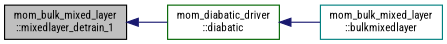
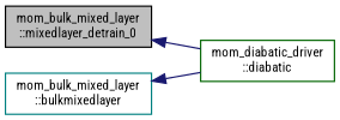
  digraph {
    fontname="Roboto Condensed"
    rankdir=LR
    node [fillcolor=white fontname="Roboto Condensed" fontsize=10 shape=record style=filled]
    edge [color=midnightblue dir=back fontname="Roboto Condensed" fontsize=10 labelfontname=Helvetica labelfontsize=10 style=solid]
-   n1 [color=black fillcolor=grey75 fontcolor=black height=0.2 label="mom_bulk_mixed_layer\l::mixedlayer_detrain_1" width=0.4]
+   n1 [color=black fillcolor=grey75 fontcolor=black height=0.2 label="mom_bulk_mixed_layer\l::mixedlayer_detrain_0" width=0.4]
    n2 [color=darkgreen height=0.2 label="mom_diabatic_driver\l::diabatic" width=0.4]
    n3 [color=teal height=0.2 label="mom_bulk_mixed_layer\l::bulkmixedlayer" width=0.4]
    n1 -> n2
-   n2 -> n3
+   n3 -> n2
  }
